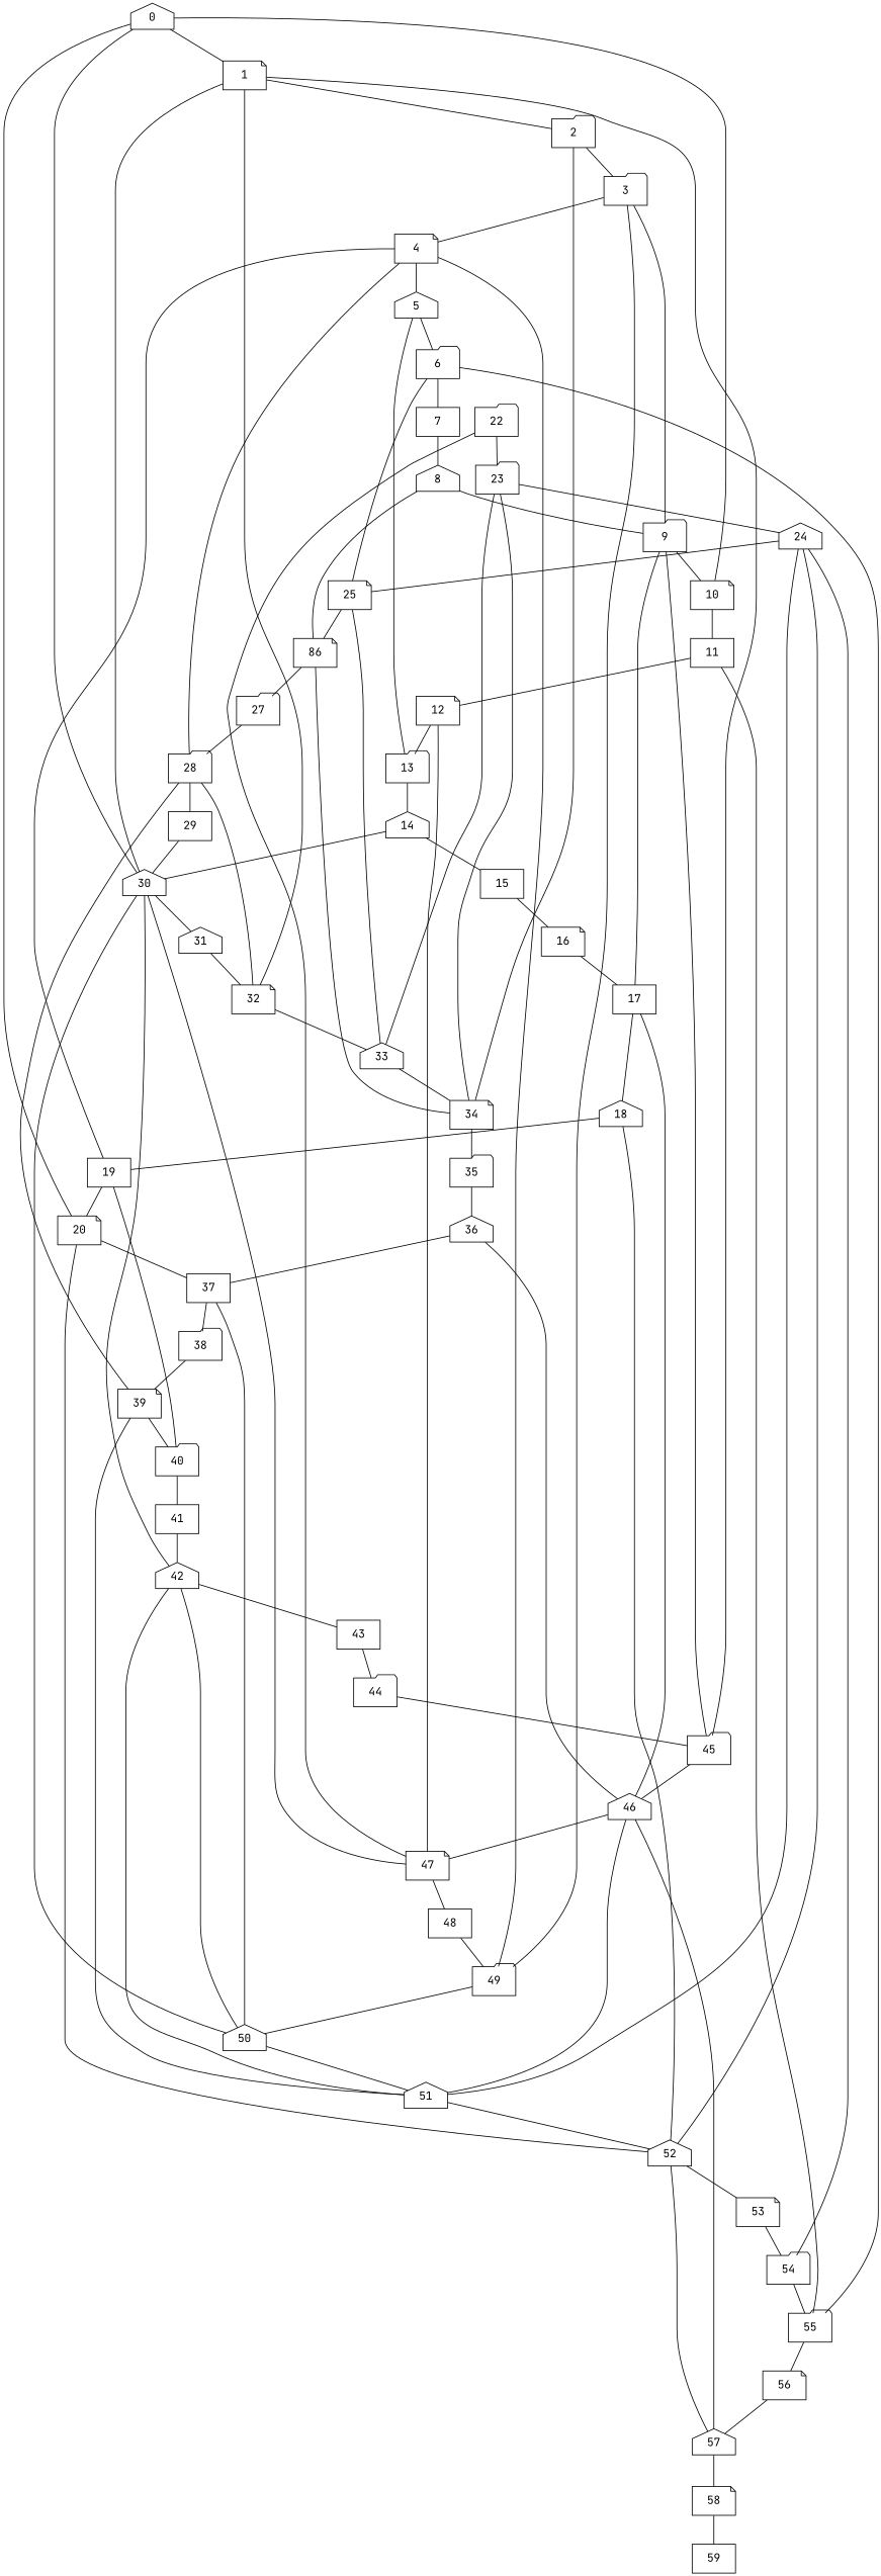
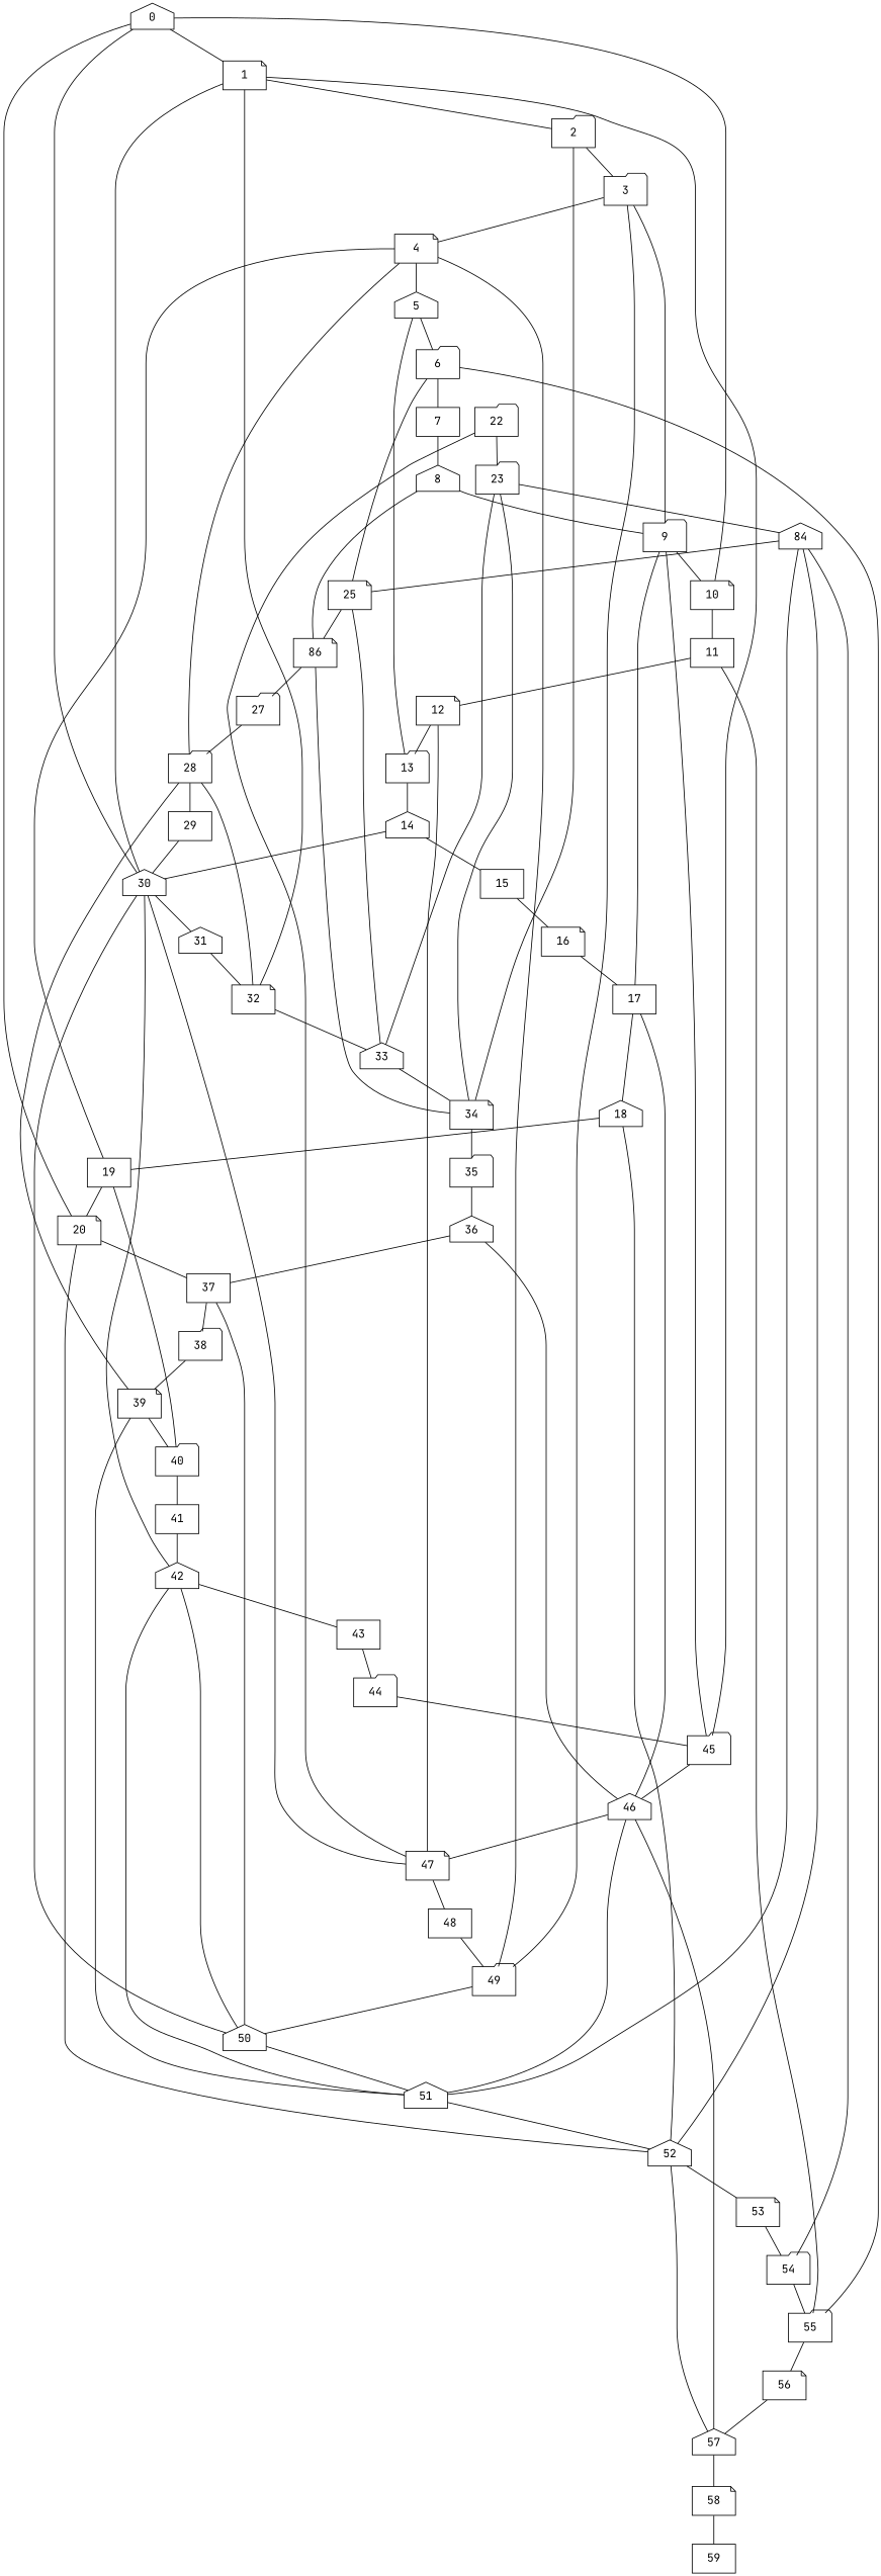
  graph {
    fontname="JetBrains Mono"
    node [fontname="JetBrains Mono" shape=folder]
    edge [fontname="JetBrains Mono"]
    0 [shape=house]
    1 [shape=note]
    20 [shape=note]
    10 [shape=note]
    30 [shape=house]
    2
    32 [shape=note]
    45
    52 [shape=house]
    37 [shape=box]
    11 [shape=box]
    47 [shape=note]
    31 [shape=house]
    42 [shape=house]
    50 [shape=house]
    3
    34 [shape=note]
    33 [shape=house]
    46 [shape=house]
    57 [shape=house]
    53 [shape=note]
    38
    55
    12 [shape=note]
    48 [shape=box]
    51 [shape=house]
    43 [shape=box]
    4 [shape=note]
    9
    49
    35
    5 [shape=house]
    19 [shape=box]
    28
    17 [shape=box]
    36 [shape=house]
    6
    13
    40
    29 [shape=box]
    39 [shape=note]
    18 [shape=house]
    7 [shape=box]
    25 [shape=note]
    14 [shape=house]
    41 [shape=box]
    8 [shape=house]
    n48 [label=86 shape=note]
    56 [shape=note]
    15 [shape=box]
    27
    16 [shape=note]
    58 [shape=note]
    54
    22
    23
    59 [shape=box]
-   24 [shape=house]
+   24 [shape=house label=84]
    44
    0 -- 1
    0 -- 20
    0 -- 10
    0 -- 30
    1 -- 30
    1 -- 2
    1 -- 32
    1 -- 45
    20 -- 52
    20 -- 37
    10 -- 11
    30 -- 47
    30 -- 31
    30 -- 42
    30 -- 50
    2 -- 3
    2 -- 34
    32 -- 33
    45 -- 46
    52 -- 57
    52 -- 53
    37 -- 50
    37 -- 38
    11 -- 55
    11 -- 12
    47 -- 48
    31 -- 32
    42 -- 50
    42 -- 51
    42 -- 43
    50 -- 51
    3 -- 4
    3 -- 9
    3 -- 49
    34 -- 35
    33 -- 34
    46 -- 47
    46 -- 57
    46 -- 51
    57 -- 58
    53 -- 54
    38 -- 39
    55 -- 56
    12 -- 47
    12 -- 13
    48 -- 49
    51 -- 52
    43 -- 44
    4 -- 49
    4 -- 5
    4 -- 19
    4 -- 28
    9 -- 10
    9 -- 45
    9 -- 17
    49 -- 50
    35 -- 36
    5 -- 6
    5 -- 13
    19 -- 20
    19 -- 40
    28 -- 32
    28 -- 29
    28 -- 39
    17 -- 46
    17 -- 18
    36 -- 37
    36 -- 46
    6 -- 55
    6 -- 7
    6 -- 25
    13 -- 14
    40 -- 41
    29 -- 30
    39 -- 51
    39 -- 40
    18 -- 52
    18 -- 19
    7 -- 8
    25 -- 33
    25 -- n48
    14 -- 30
    14 -- 15
    41 -- 42
    8 -- 9
    8 -- n48
    n48 -- 34
    n48 -- 27
    56 -- 57
    15 -- 16
    27 -- 28
    16 -- 17
    58 -- 59
    54 -- 55
    22 -- 47
    22 -- 23
    23 -- 34
    23 -- 33
    23 -- 24
    24 -- 52
    24 -- 51
    24 -- 25
    24 -- 54
    44 -- 45
  }
